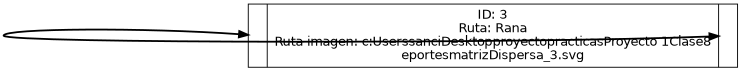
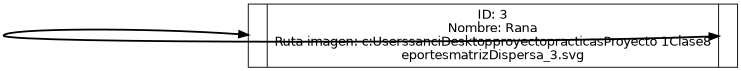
  digraph {
    rankdir=LR
    fontname="DejaVu Sans"
-   n1 [height=.1 label="{<f1>|ID: 3\nRuta: Rana\nRuta imagen: c:\Users\sanci\Desktop\proyectopracticas\Proyecto 1\Clase8\reportes\matrizDispersa_3.svg\n|<f2>}" shape=record fontname="DejaVu Sans"]
+   n1 [height=.1 label="{<f1>|ID: 3\nNombre: Rana\nRuta imagen: c:\Users\sanci\Desktop\proyectopracticas\Proyecto 1\Clase8\reportes\matrizDispersa_3.svg\n|<f2>}" shape=record fontname="DejaVu Sans"]
    n1 -> n1 [constraint=false dir=both headport=f2 tailport=f1 style=bold fontname="DejaVu Sans"]
  }
